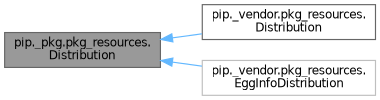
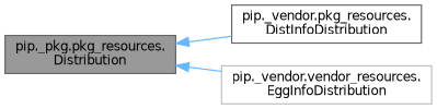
  digraph {
    rankdir=LR
    node [color=gray40 fillcolor=white fontname=Helvetica fontsize=10 shape=box style=filled]
    edge [color=steelblue1 dir=back fontname=Helvetica fontsize=10 labelfontname=Helvetica labelfontsize=10 style=solid]
    n1 [fillcolor=grey60 fontcolor=black height=0.2 label="pip._pkg.pkg_resources.\lDistribution" width=0.4]
-   n2 [height=0.2 label="pip._vendor.pkg_resources.\lDistribution" width=0.4]
-   n3 [color=grey75 height=0.2 label="pip._vendor.pkg_resources.\lEggInfoDistribution" width=0.4]
+   n2 [height=0.2 label="pip._vendor.pkg_resources.\lDistInfoDistribution" width=0.4]
+   n3 [color=grey75 height=0.2 label="pip._vendor.vendor_resources.\lEggInfoDistribution" width=0.4]
    n1 -> n2
    n1 -> n3
  }
